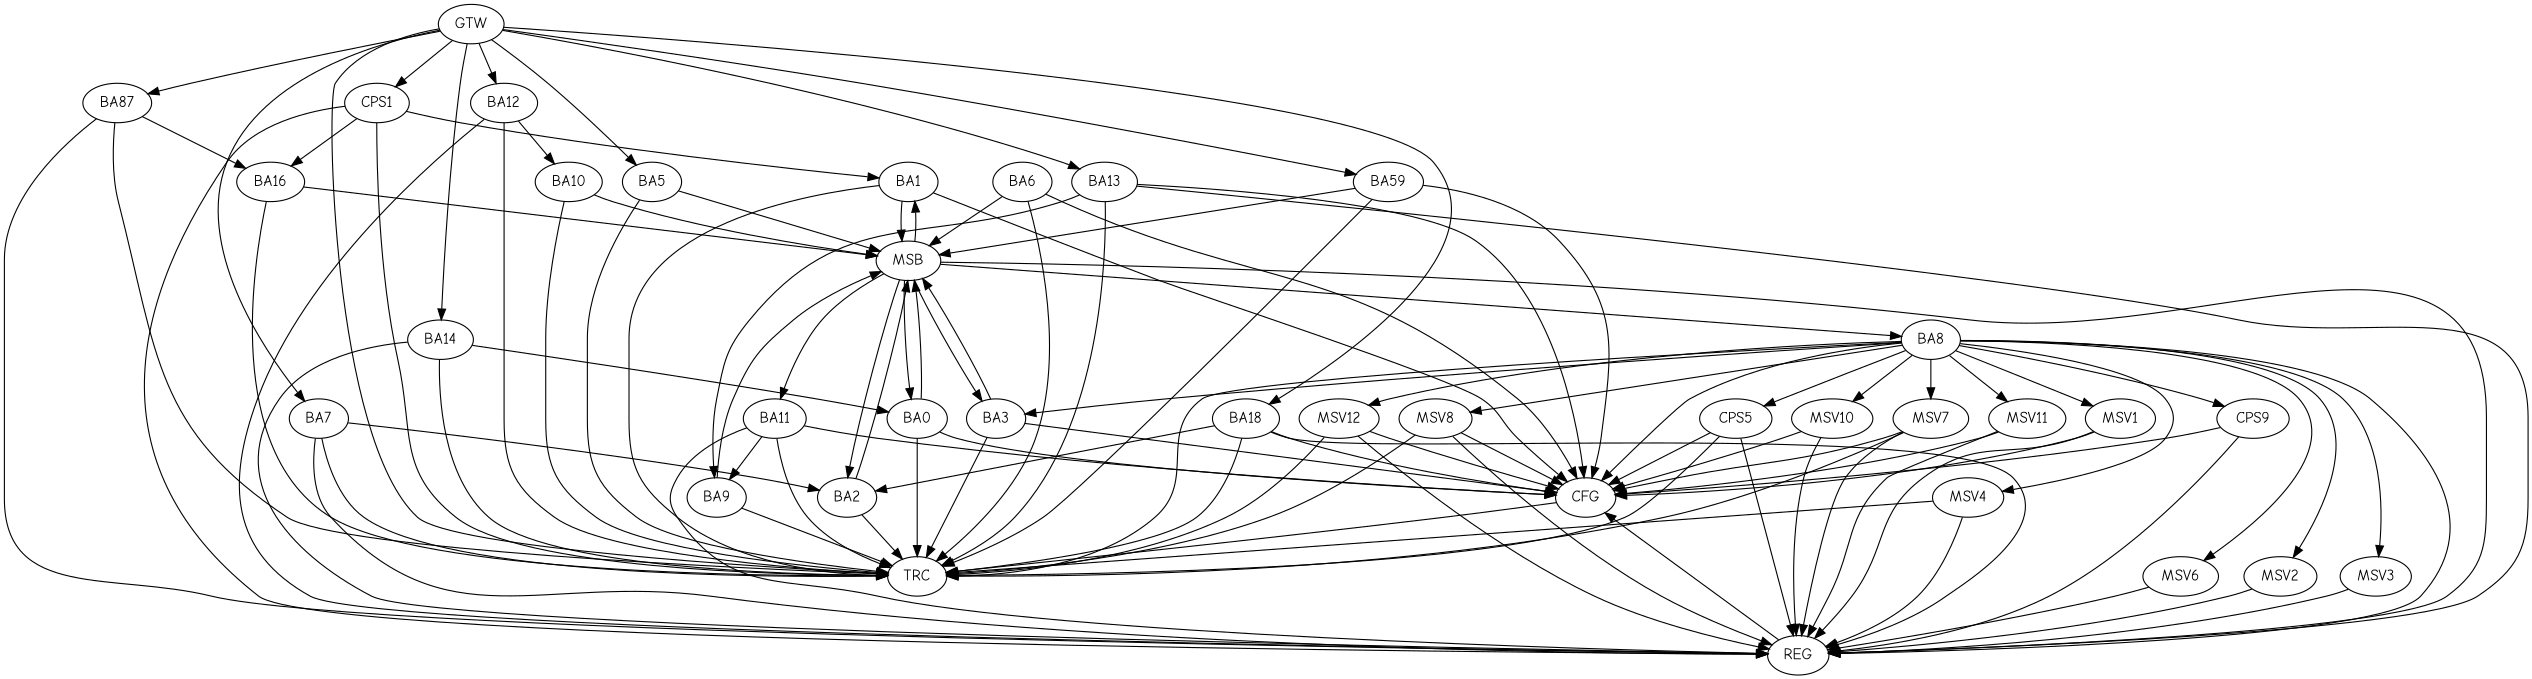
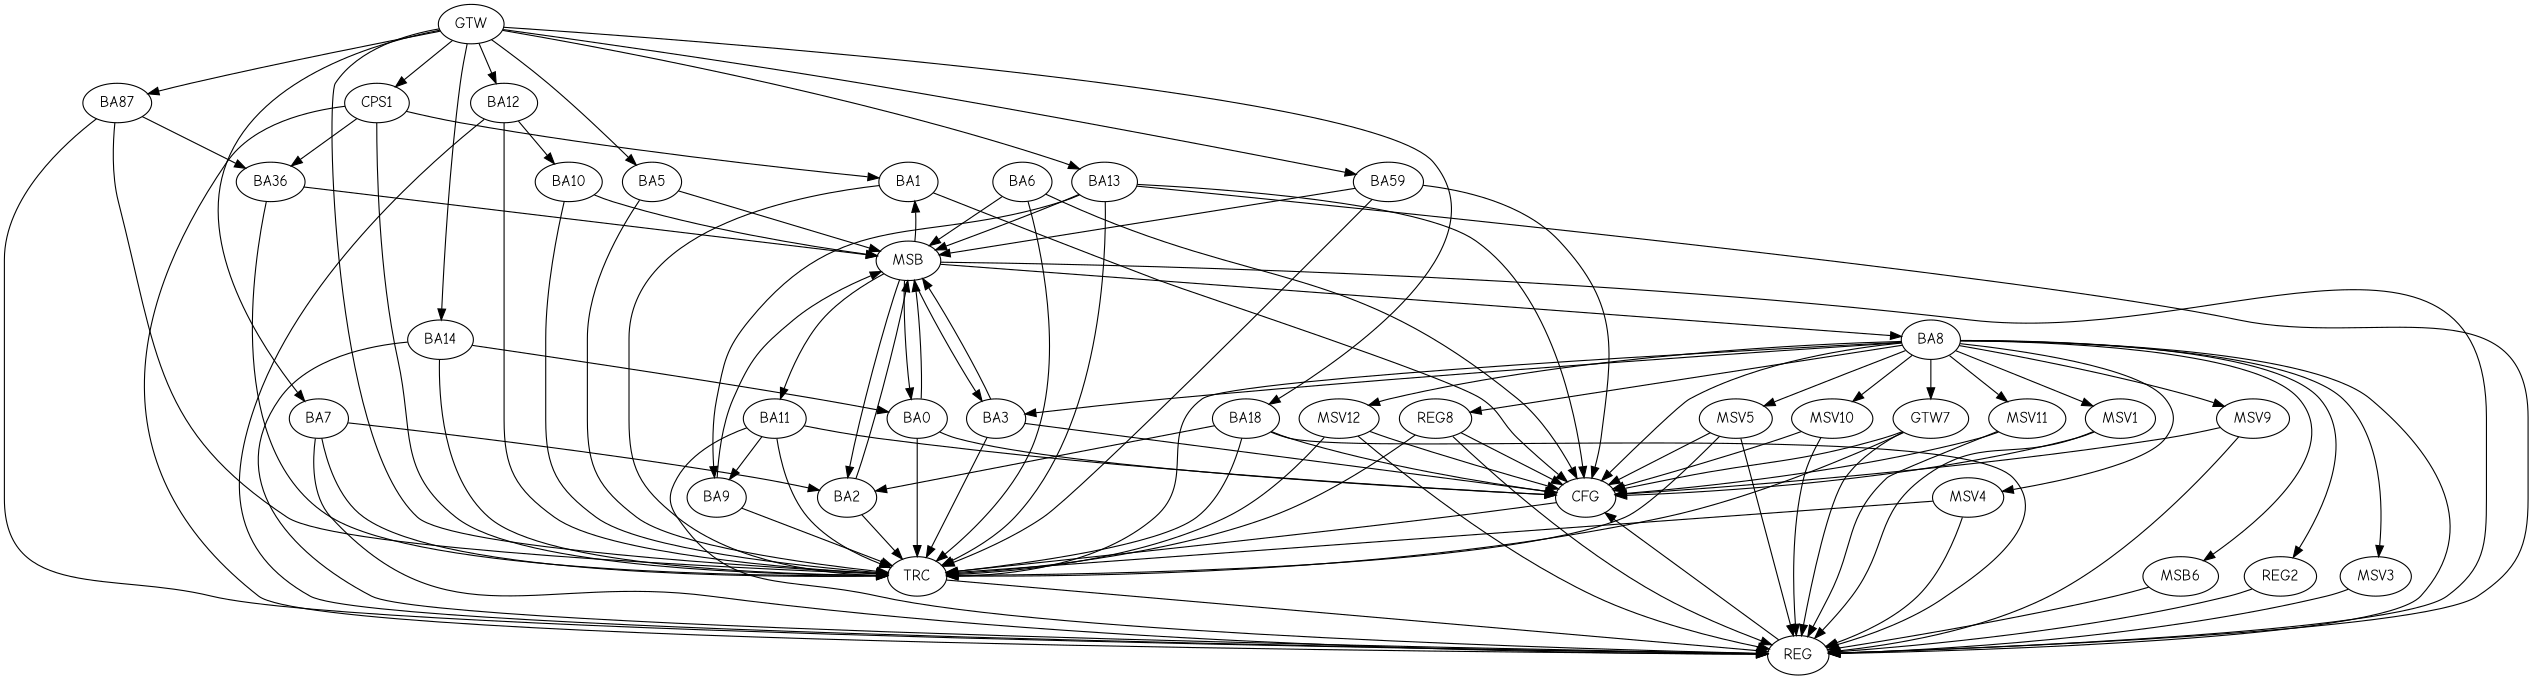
  strict digraph {
    fontname="Comic Neue"
    node [fontname="Comic Neue"]
    edge [fontname="Comic Neue"]
    n1 [label=BA1]
    n2 [label=MSB]
    n3 [label=CFG]
    n4 [label=TRC]
    n5 [label=BA2]
    n6 [label=BA3]
    n7 [label=BA0]
    n8 [label=REG]
    n9 [label=BA8]
    n10 [label=BA11]
    n11 [label=BA5]
    n12 [label=BA6]
    n13 [label=BA7]
    n14 [label=MSV1]
-   n15 [label=MSV2]
+   n15 [label=REG2]
    n16 [label=MSV3]
    n17 [label=MSV4]
-   n18 [label=CPS5]
-   n19 [label=MSV6]
-   n20 [label=MSV7]
-   n21 [label=MSV8]
-   n22 [label=CPS9]
+   n18 [label=MSV5]
+   n19 [label=MSB6]
+   n20 [label=GTW7]
+   n21 [label=REG8]
+   n22 [label=MSV9]
    n23 [label=MSV10]
    n24 [label=MSV11]
    n25 [label=MSV12]
    n26 [label=BA9]
    n27 [label=BA10]
    n28 [label=BA12]
    n29 [label=BA13]
    n30 [label=BA14]
-   n31 [label=BA16]
+   n31 [label=BA36]
    n32 [label=BA87]
    n33 [label=BA18]
    n34 [label=BA59]
    n35 [label=CPS1]
    n36 [label=GTW]
-   n1 -> n2
+   n29 -> n2
    n1 -> n3
    n1 -> n4
    n2 -> n1
    n2 -> n5
    n2 -> n6
    n2 -> n7
    n2 -> n8
    n2 -> n9
    n2 -> n10
    n3 -> n4
+   n4 -> n8
    n5 -> n2
    n5 -> n4
    n6 -> n2
    n6 -> n3
    n6 -> n4
    n7 -> n2
    n7 -> n3
    n7 -> n4
    n8 -> n3
    n9 -> n3
    n9 -> n4
    n9 -> n6
    n9 -> n8
    n9 -> n14
    n9 -> n15
    n9 -> n16
    n9 -> n17
    n9 -> n18
    n9 -> n19
    n9 -> n20
    n9 -> n21
    n9 -> n22
    n9 -> n23
    n9 -> n24
    n9 -> n25
    n10 -> n3
    n10 -> n4
    n10 -> n8
    n10 -> n26
    n11 -> n2
    n11 -> n4
    n12 -> n2
    n12 -> n3
    n12 -> n4
    n13 -> n4
    n13 -> n5
    n13 -> n8
    n14 -> n3
    n14 -> n8
    n15 -> n8
    n16 -> n8
    n17 -> n4
    n17 -> n8
    n18 -> n3
    n18 -> n4
    n18 -> n8
    n19 -> n8
    n20 -> n3
    n20 -> n4
    n20 -> n8
    n21 -> n3
    n21 -> n4
    n21 -> n8
    n22 -> n3
    n22 -> n8
    n23 -> n3
    n23 -> n8
    n24 -> n3
    n24 -> n8
    n25 -> n3
    n25 -> n4
    n25 -> n8
    n26 -> n2
    n26 -> n4
    n27 -> n2
    n27 -> n4
    n28 -> n4
    n28 -> n8
    n28 -> n27
    n29 -> n3
    n29 -> n4
    n29 -> n8
    n29 -> n26
    n30 -> n4
    n30 -> n7
    n30 -> n8
    n31 -> n2
    n31 -> n4
    n32 -> n4
    n32 -> n8
    n32 -> n31
    n33 -> n3
    n33 -> n4
    n33 -> n5
    n33 -> n8
    n34 -> n2
    n34 -> n3
    n34 -> n4
    n35 -> n1
    n35 -> n4
    n35 -> n8
    n35 -> n31
    n36 -> n4
    n36 -> n11
    n36 -> n13
    n36 -> n28
    n36 -> n29
    n36 -> n30
    n36 -> n32
    n36 -> n33
    n36 -> n34
    n36 -> n35
  }
